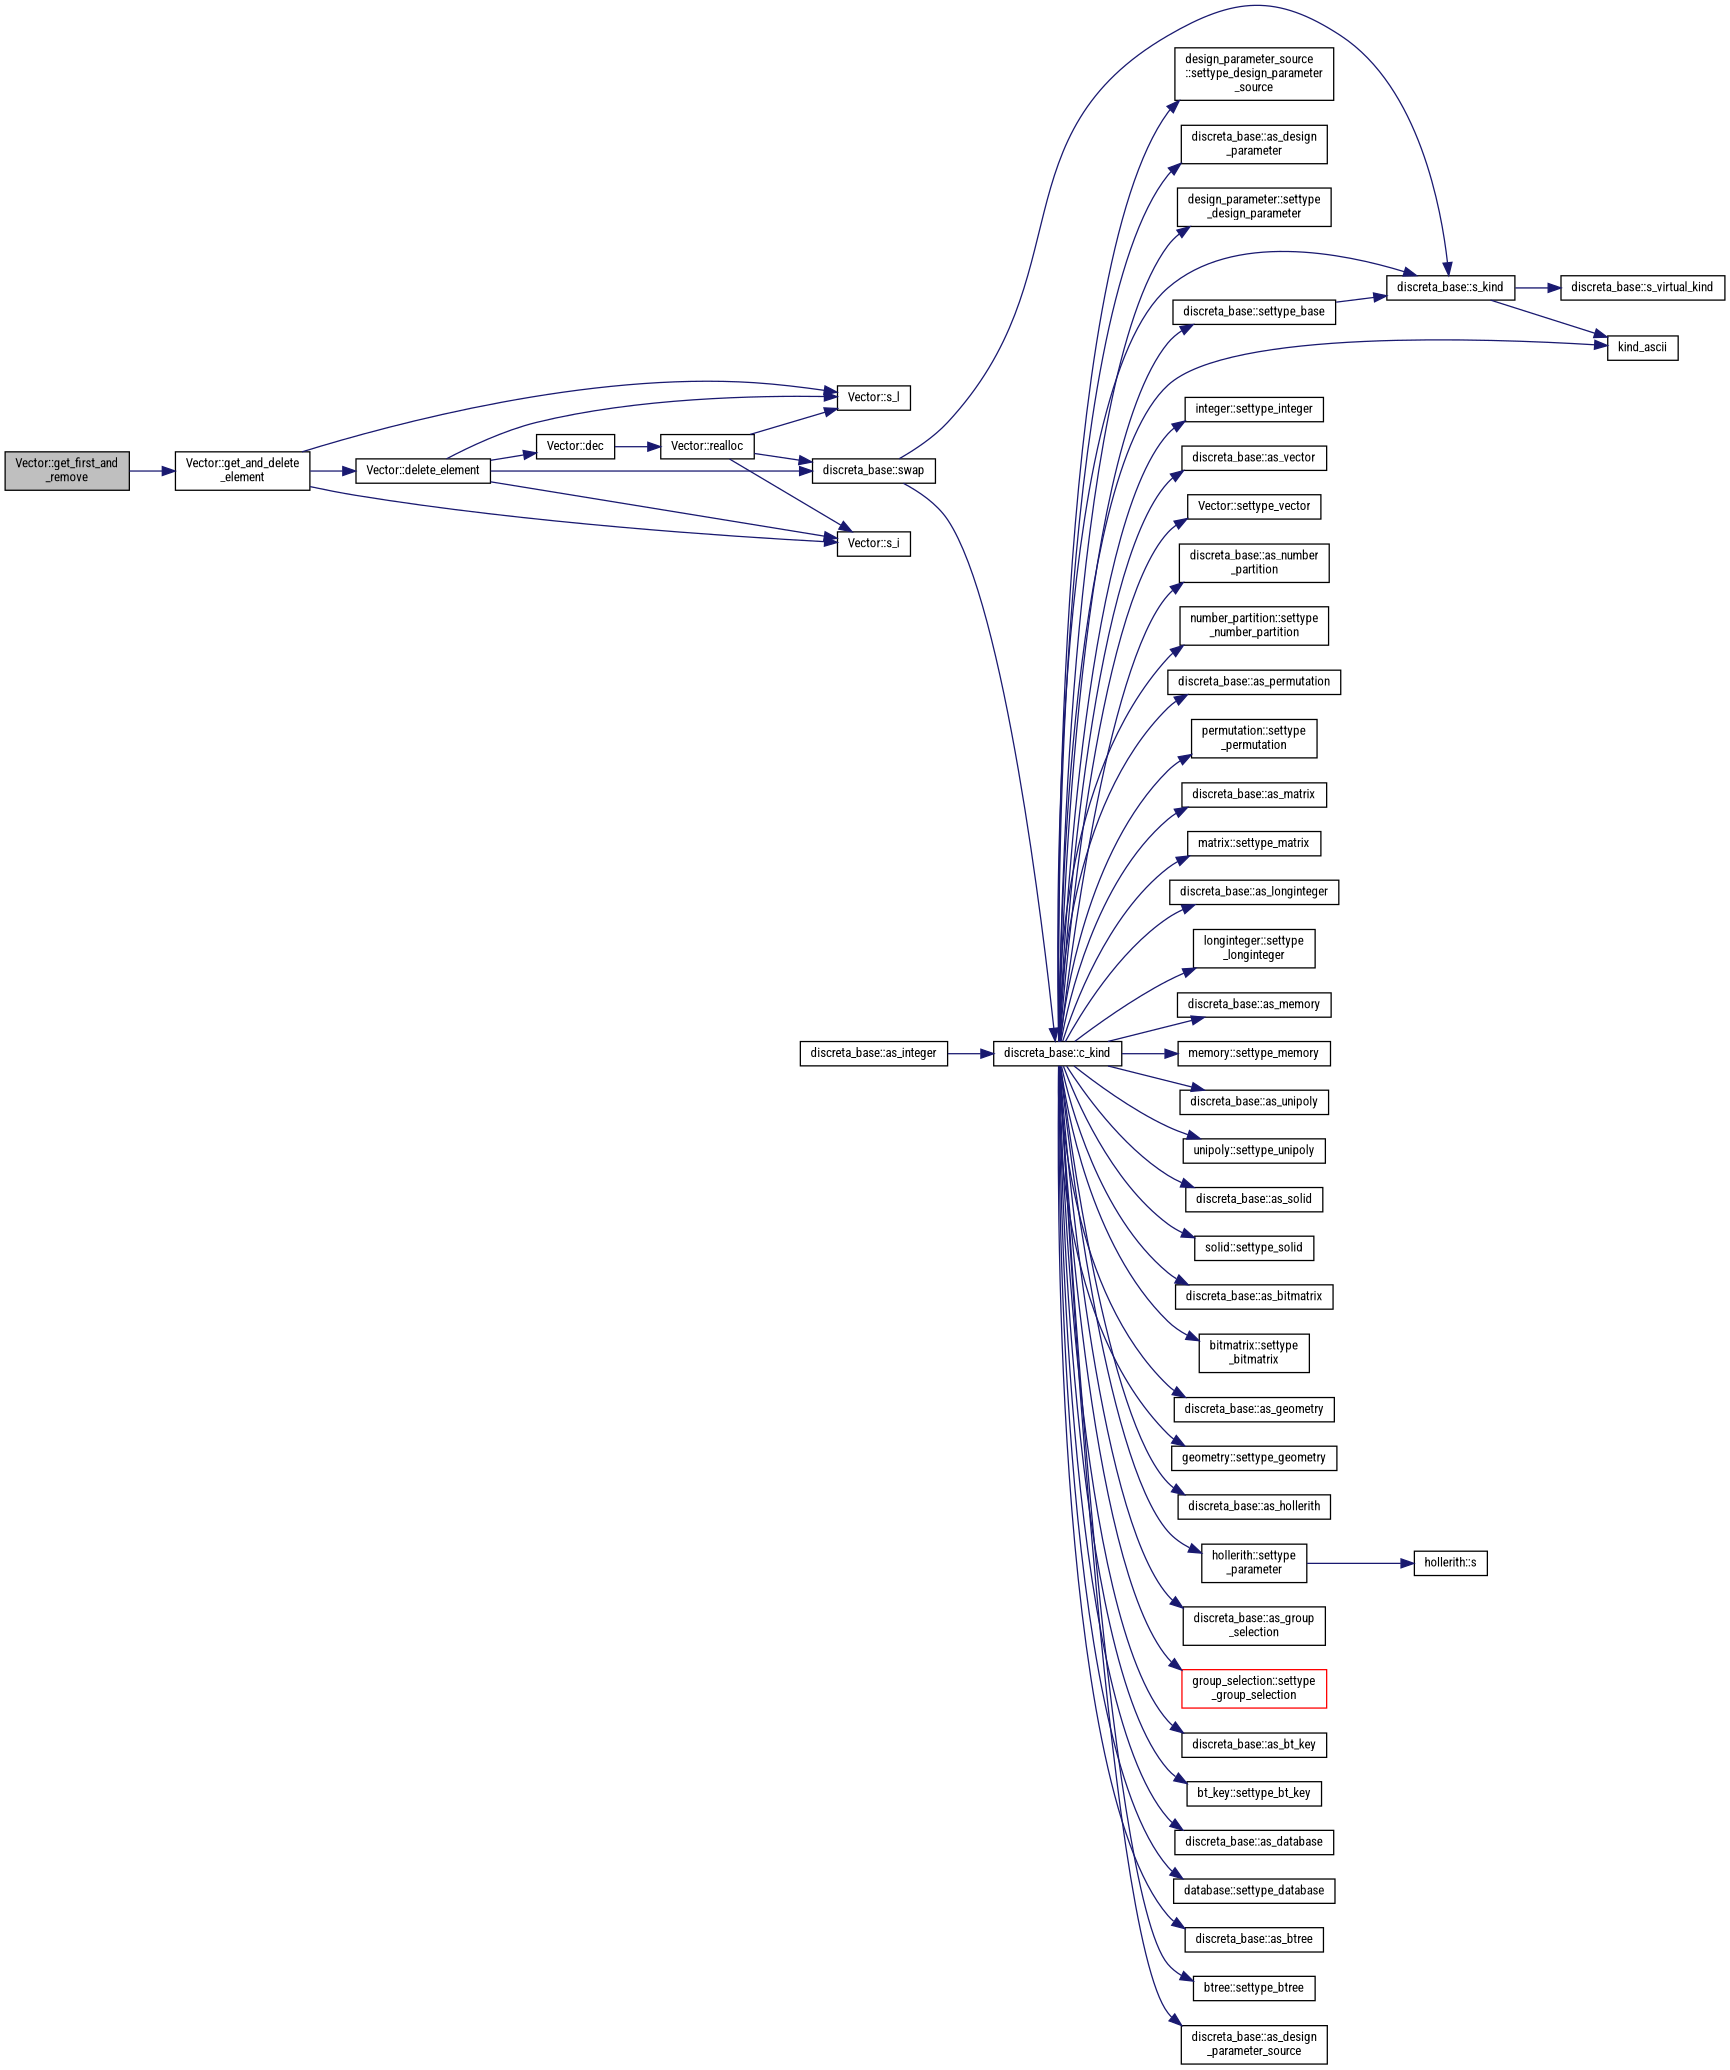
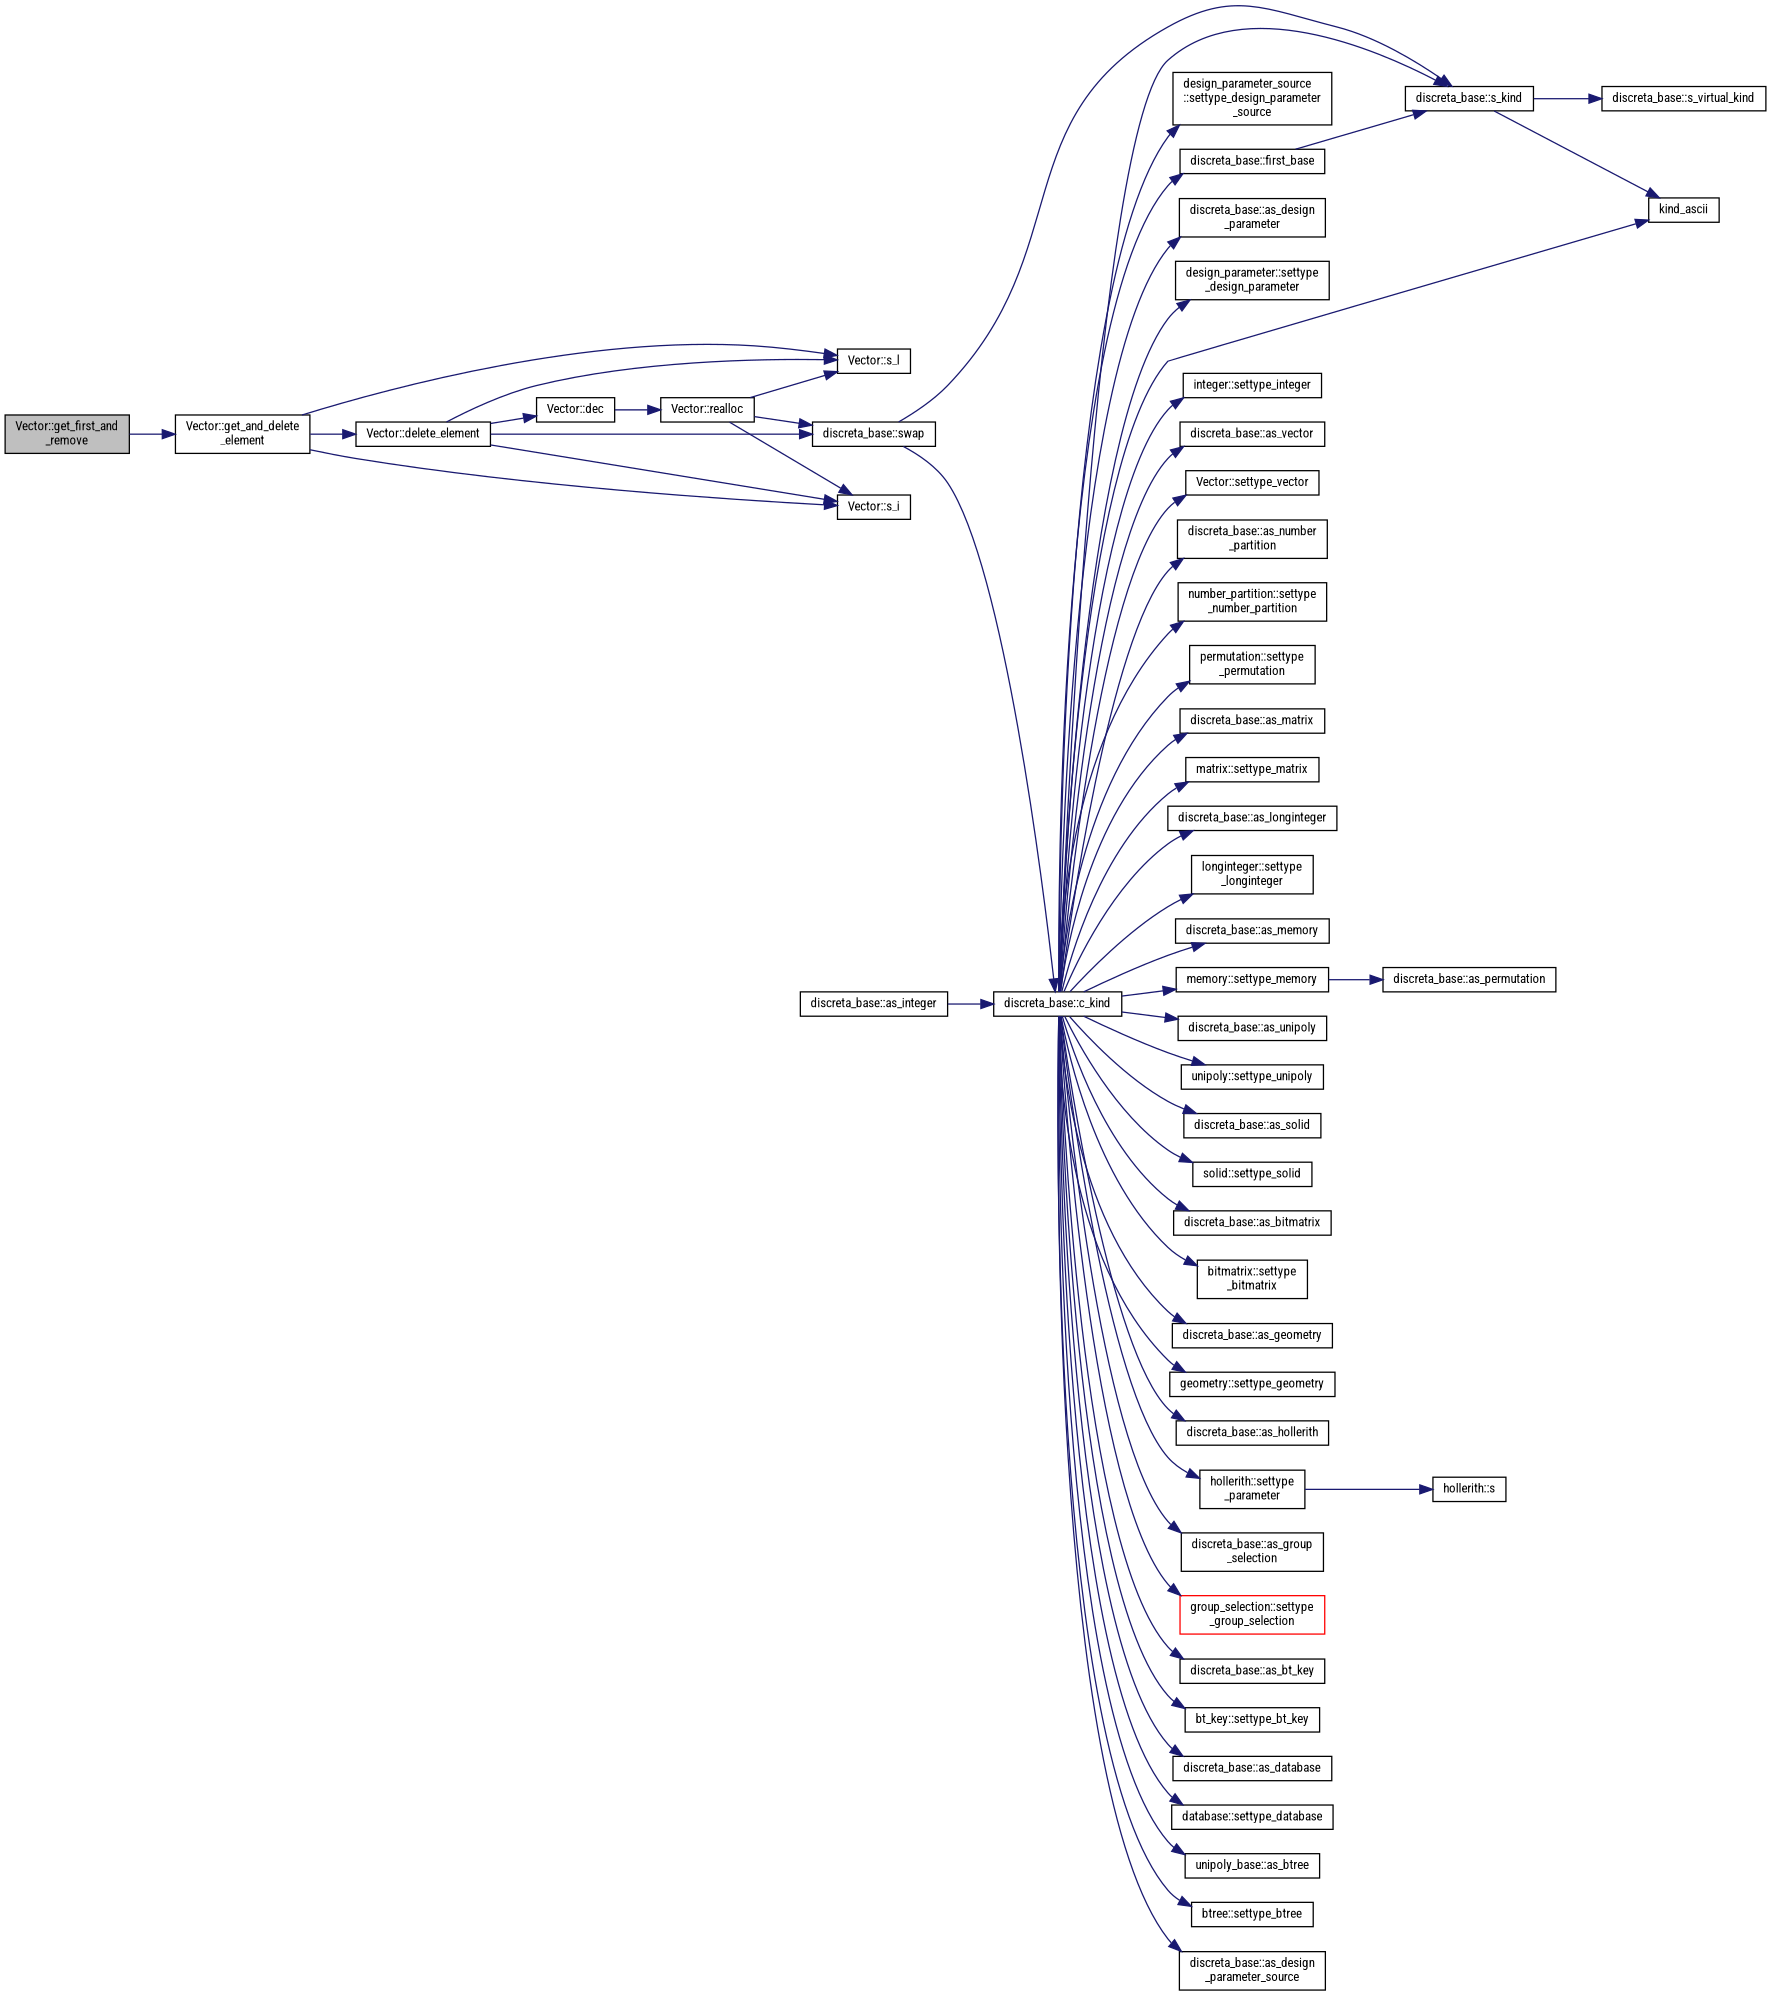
  digraph {
    fontname="Roboto Condensed"
    rankdir=LR
    node [color=black fillcolor=white fontname="Roboto Condensed" fontsize=10 shape=record style=filled]
    edge [color=midnightblue fontname="Roboto Condensed" fontsize=10 labelfontname=Helvetica labelfontsize=10 style=solid]
    n1 [fillcolor=grey75 fontcolor=black height=0.2 label="Vector::get_first_and\l_remove" width=0.4]
    n2 [height=0.2 label="Vector::get_and_delete\l_element" width=0.4]
    n3 [height=0.2 label="Vector::s_l" width=0.4]
    n4 [height=0.2 label="Vector::s_i" width=0.4]
    n5 [height=0.2 label="Vector::delete_element" width=0.4]
    n6 [height=0.2 label="discreta_base::swap" width=0.4]
    n7 [height=0.2 label="Vector::dec" width=0.4]
    n8 [height=0.2 label="discreta_base::s_kind" width=0.4]
    n9 [height=0.2 label="discreta_base::c_kind" width=0.4]
    n10 [height=0.2 label="Vector::realloc" width=0.4]
    n11 [height=0.2 label="discreta_base::s_virtual_kind" width=0.4]
    n12 [height=0.2 label=kind_ascii width=0.4]
-   n13 [height=0.2 label="discreta_base::settype_base" width=0.4]
+   n13 [height=0.2 label="discreta_base::first_base" width=0.4]
    n14 [height=0.2 label="integer::settype_integer" width=0.4]
    n15 [height=0.2 label="discreta_base::as_vector" width=0.4]
    n16 [height=0.2 label="Vector::settype_vector" width=0.4]
    n17 [height=0.2 label="discreta_base::as_number\l_partition" width=0.4]
    n18 [height=0.2 label="number_partition::settype\l_number_partition" width=0.4]
    n19 [height=0.2 label="discreta_base::as_permutation" width=0.4]
    n20 [height=0.2 label="permutation::settype\l_permutation" width=0.4]
    n21 [height=0.2 label="discreta_base::as_matrix" width=0.4]
    n22 [height=0.2 label="matrix::settype_matrix" width=0.4]
    n23 [height=0.2 label="discreta_base::as_longinteger" width=0.4]
    n24 [height=0.2 label="longinteger::settype\l_longinteger" width=0.4]
    n25 [height=0.2 label="discreta_base::as_memory" width=0.4]
    n26 [height=0.2 label="memory::settype_memory" width=0.4]
    n27 [height=0.2 label="discreta_base::as_unipoly" width=0.4]
    n28 [height=0.2 label="unipoly::settype_unipoly" width=0.4]
    n29 [height=0.2 label="discreta_base::as_solid" width=0.4]
    n30 [height=0.2 label="solid::settype_solid" width=0.4]
    n31 [height=0.2 label="discreta_base::as_bitmatrix" width=0.4]
    n32 [height=0.2 label="bitmatrix::settype\l_bitmatrix" width=0.4]
    n33 [height=0.2 label="discreta_base::as_geometry" width=0.4]
    n34 [height=0.2 label="geometry::settype_geometry" width=0.4]
    n35 [height=0.2 label="discreta_base::as_hollerith" width=0.4]
    n36 [height=0.2 label="hollerith::settype\l_parameter" width=0.4]
    n37 [height=0.2 label="discreta_base::as_group\l_selection" width=0.4]
    n38 [color=red height=0.2 label="group_selection::settype\l_group_selection" width=0.4]
    n39 [height=0.2 label="discreta_base::as_bt_key" width=0.4]
    n40 [height=0.2 label="bt_key::settype_bt_key" width=0.4]
    n41 [height=0.2 label="discreta_base::as_database" width=0.4]
    n42 [height=0.2 label="database::settype_database" width=0.4]
-   n43 [height=0.2 label="discreta_base::as_btree" width=0.4]
+   n43 [height=0.2 label="unipoly_base::as_btree" width=0.4]
    n44 [height=0.2 label="btree::settype_btree" width=0.4]
    n45 [height=0.2 label="discreta_base::as_design\l_parameter_source" width=0.4]
    n46 [height=0.2 label="design_parameter_source\l::settype_design_parameter\l_source" width=0.4]
    n47 [height=0.2 label="discreta_base::as_design\l_parameter" width=0.4]
    n48 [height=0.2 label="design_parameter::settype\l_design_parameter" width=0.4]
    n49 [height=0.2 label="discreta_base::as_integer" width=0.4]
    n50 [height=0.2 label="hollerith::s" width=0.4]
    n1 -> n2
    n2 -> n3
    n2 -> n4
    n2 -> n5
    n5 -> n3
    n5 -> n4
    n5 -> n6
    n5 -> n7
    n6 -> n8
    n6 -> n9
    n7 -> n10
    n8 -> n11
    n8 -> n12
    n9 -> n8
    n9 -> n12
    n9 -> n13
    n9 -> n14
    n9 -> n15
    n9 -> n16
    n9 -> n17
    n9 -> n18
-   n9 -> n19
+   n26 -> n19
    n9 -> n20
    n9 -> n21
    n9 -> n22
    n9 -> n23
    n9 -> n24
    n9 -> n25
    n9 -> n26
    n9 -> n27
    n9 -> n28
    n9 -> n29
    n9 -> n30
    n9 -> n31
    n9 -> n32
    n9 -> n33
    n9 -> n34
    n9 -> n35
    n9 -> n36
    n9 -> n37
    n9 -> n38
    n9 -> n39
    n9 -> n40
    n9 -> n41
    n9 -> n42
    n9 -> n43
    n9 -> n44
    n9 -> n45
    n9 -> n46
    n9 -> n47
    n9 -> n48
    n10 -> n3
    n10 -> n4
    n10 -> n6
    n13 -> n8
    n36 -> n50
    n49 -> n9
  }
